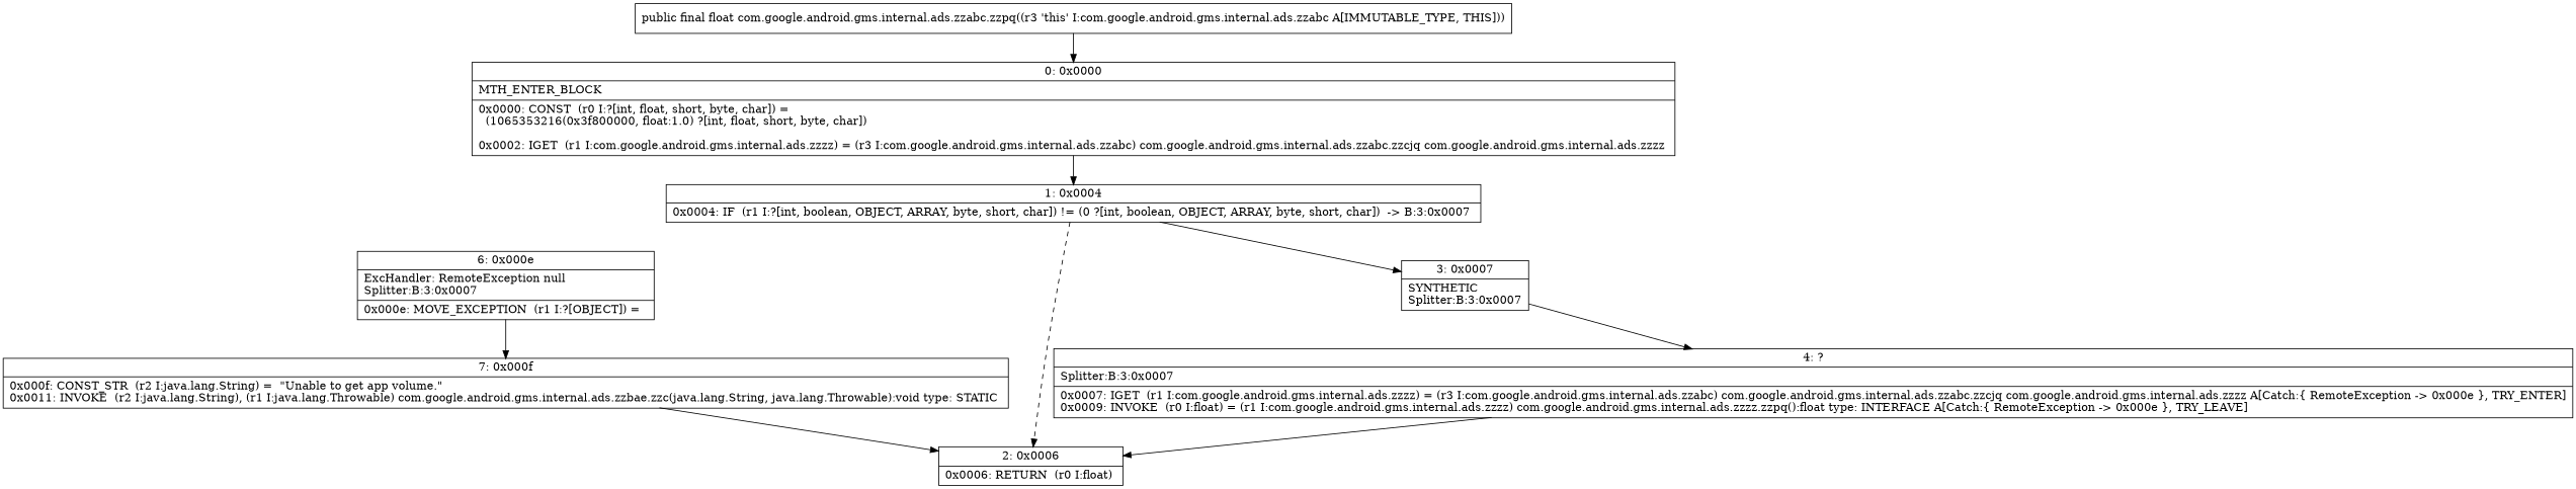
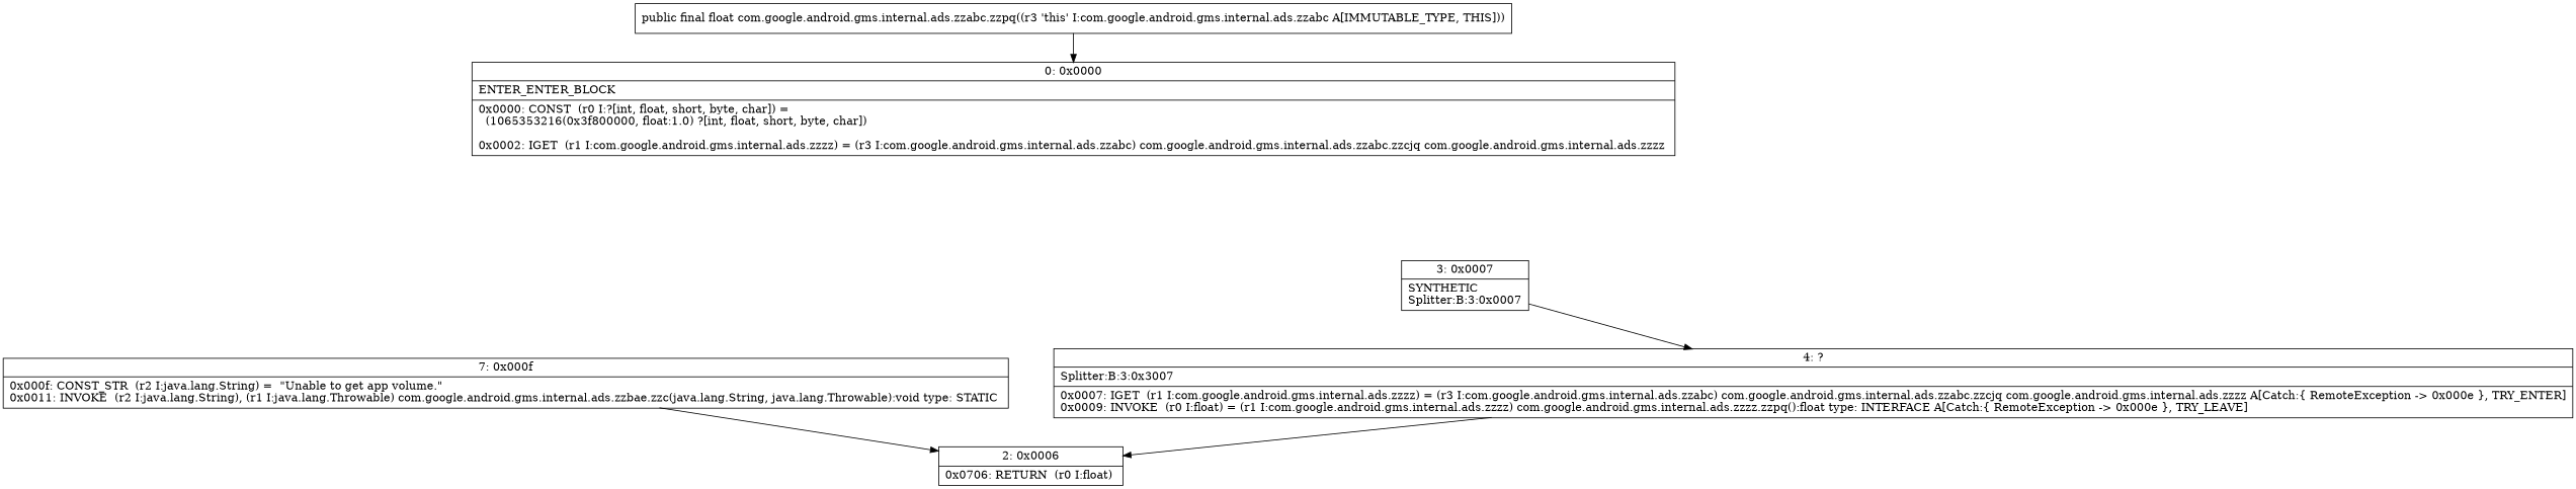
  digraph {
    node [shape=record]
-   n1 [label="{0\:\ 0x0000|MTH_ENTER_BLOCK\l|0x0000: CONST  (r0 I:?[int, float, short, byte, char]) = \l  (1065353216(0x3f800000, float:1.0) ?[int, float, short, byte, char])\l \l0x0002: IGET  (r1 I:com.google.android.gms.internal.ads.zzzz) = (r3 I:com.google.android.gms.internal.ads.zzabc) com.google.android.gms.internal.ads.zzabc.zzcjq com.google.android.gms.internal.ads.zzzz \l}"]
-   n2 [label="{1\:\ 0x0004|0x0004: IF  (r1 I:?[int, boolean, OBJECT, ARRAY, byte, short, char]) != (0 ?[int, boolean, OBJECT, ARRAY, byte, short, char])  \-\> B:3:0x0007 \l}"]
-   n3 [label="{2\:\ 0x0006|0x0006: RETURN  (r0 I:float) \l}"]
+   n1 [label="{0\:\ 0x0000|ENTER_ENTER_BLOCK\l|0x0000: CONST  (r0 I:?[int, float, short, byte, char]) = \l  (1065353216(0x3f800000, float:1.0) ?[int, float, short, byte, char])\l \l0x0002: IGET  (r1 I:com.google.android.gms.internal.ads.zzzz) = (r3 I:com.google.android.gms.internal.ads.zzabc) com.google.android.gms.internal.ads.zzabc.zzcjq com.google.android.gms.internal.ads.zzzz \l}"]
+   n3 [label="{2\:\ 0x0006|0x0706: RETURN  (r0 I:float) \l}"]
    n4 [label="{3\:\ 0x0007|SYNTHETIC\lSplitter:B:3:0x0007\l}"]
-   n5 [label="{4\:\ ?|Splitter:B:3:0x0007\l|0x0007: IGET  (r1 I:com.google.android.gms.internal.ads.zzzz) = (r3 I:com.google.android.gms.internal.ads.zzabc) com.google.android.gms.internal.ads.zzabc.zzcjq com.google.android.gms.internal.ads.zzzz A[Catch:\{ RemoteException \-\> 0x000e \}, TRY_ENTER]\l0x0009: INVOKE  (r0 I:float) = (r1 I:com.google.android.gms.internal.ads.zzzz) com.google.android.gms.internal.ads.zzzz.zzpq():float type: INTERFACE A[Catch:\{ RemoteException \-\> 0x000e \}, TRY_LEAVE]\l}"]
-   n6 [label="{6\:\ 0x000e|ExcHandler: RemoteException null\lSplitter:B:3:0x0007\l|0x000e: MOVE_EXCEPTION  (r1 I:?[OBJECT]) =  \l}"]
+   n5 [label="{4\:\ ?|Splitter:B:3:0x3007\l|0x0007: IGET  (r1 I:com.google.android.gms.internal.ads.zzzz) = (r3 I:com.google.android.gms.internal.ads.zzabc) com.google.android.gms.internal.ads.zzabc.zzcjq com.google.android.gms.internal.ads.zzzz A[Catch:\{ RemoteException \-\> 0x000e \}, TRY_ENTER]\l0x0009: INVOKE  (r0 I:float) = (r1 I:com.google.android.gms.internal.ads.zzzz) com.google.android.gms.internal.ads.zzzz.zzpq():float type: INTERFACE A[Catch:\{ RemoteException \-\> 0x000e \}, TRY_LEAVE]\l}"]
    n7 [label="{7\:\ 0x000f|0x000f: CONST_STR  (r2 I:java.lang.String) =  \"Unable to get app volume.\" \l0x0011: INVOKE  (r2 I:java.lang.String), (r1 I:java.lang.Throwable) com.google.android.gms.internal.ads.zzbae.zzc(java.lang.String, java.lang.Throwable):void type: STATIC \l}"]
    n8 [label="{public final float com.google.android.gms.internal.ads.zzabc.zzpq((r3 'this' I:com.google.android.gms.internal.ads.zzabc A[IMMUTABLE_TYPE, THIS])) }"]
-   n1 -> n2
-   n2 -> n3 [style=dashed]
-   n2 -> n4
    n4 -> n5
    n5 -> n3
-   n6 -> n7
    n7 -> n3
    n8 -> n1
  }
